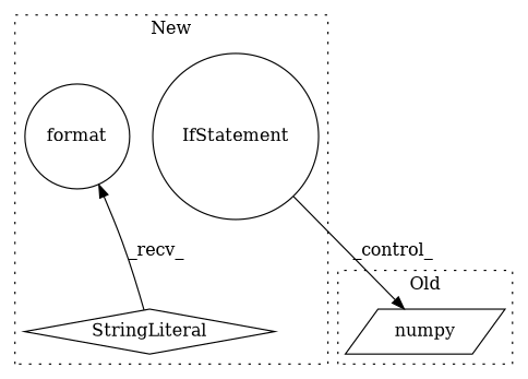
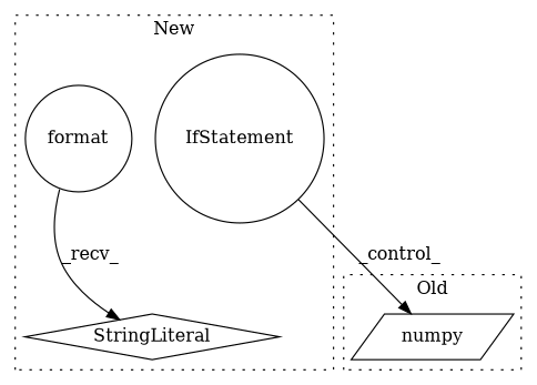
  digraph {
    node [a=32 shape=circle]
    n1 [l="7,1" label=format s="3306,3324"]
    n2 [a=45 l=37 label=StringLiteral s=3268 shape=diamond]
    n3 [a=25 l="4,2" label=IfStatement s="3149,3174"]
    n4 [l=7 label=numpy s=1240 shape=parallelogram]
    subgraph cluster_1 {
      label=New
      style=dotted
      n1
      n2
      n3
    }
    subgraph cluster_2 {
      label=Old
      style=dotted
      n4
    }
-   n2 -> n1 [label=_recv_]
+   n1 -> n2 [label=_recv_]
    n3 -> n4 [label=_control_]
  }
